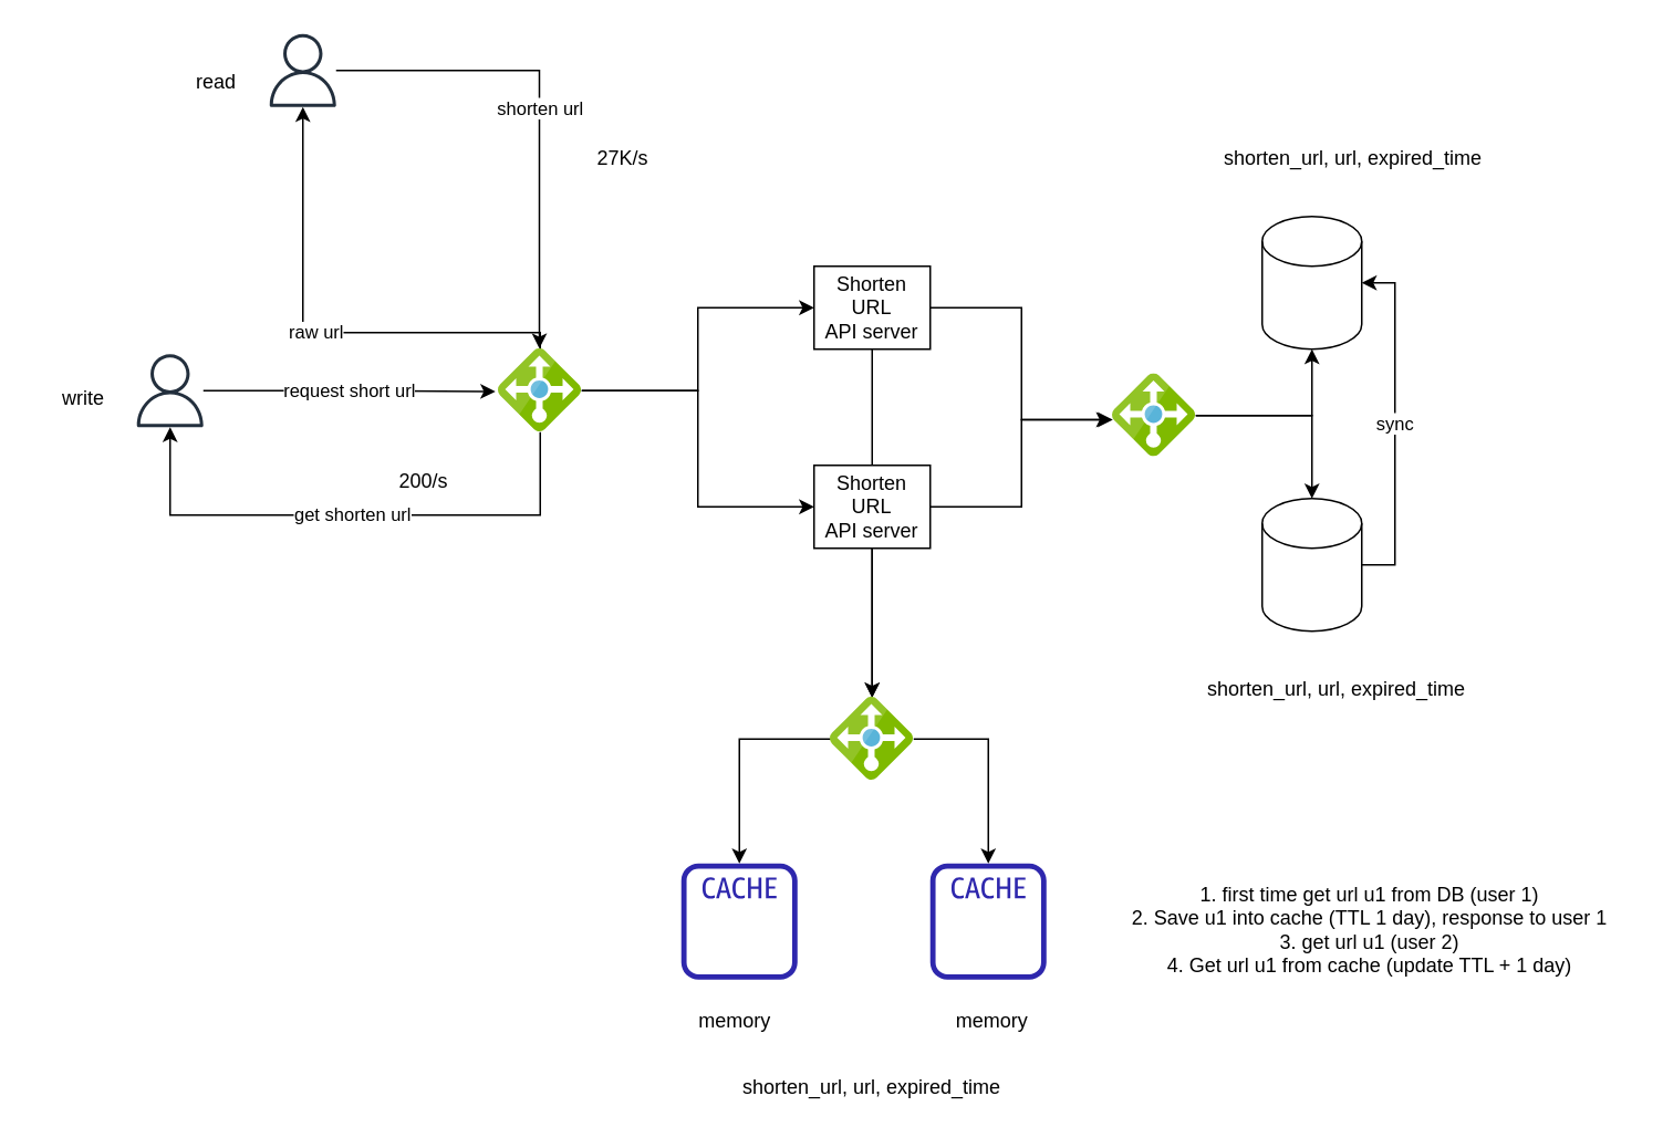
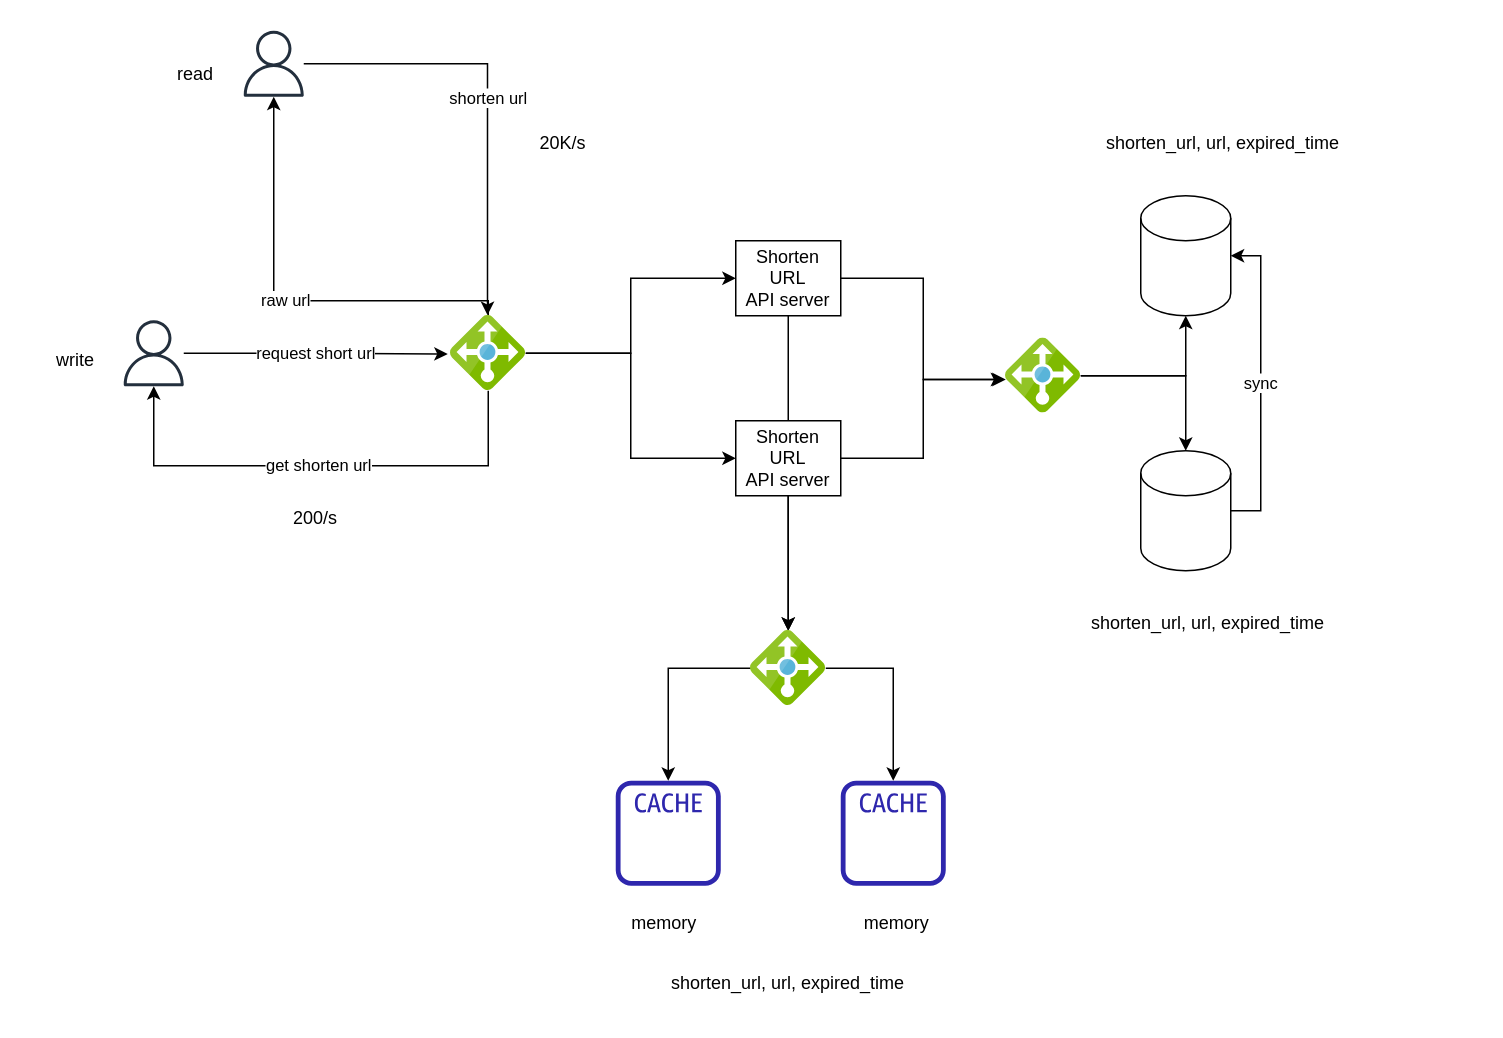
  <mxCell id="0" />
  <mxCell id="1" parent="0" />
  <mxCell id="2" value="" style="shape=cylinder3;whiteSpace=wrap;html=1;boundedLbl=1;backgroundOutline=1;size=15;" vertex="1" parent="1"><mxGeometry x="760" y="130" width="60" height="80" as="geometry" /></mxCell>
  <mxCell id="3" style="edgeStyle=orthogonalEdgeStyle;rounded=0;orthogonalLoop=1;jettySize=auto;html=1;entryX=-0.02;entryY=0.55;entryDx=0;entryDy=0;entryPerimeter=0;" edge="1" parent="1" source="5" target="16"><mxGeometry relative="1" as="geometry" /></mxCell>
  <mxCell id="4" style="edgeStyle=orthogonalEdgeStyle;rounded=0;orthogonalLoop=1;jettySize=auto;html=1;" edge="1" parent="1" source="5" target="29"><mxGeometry relative="1" as="geometry" /></mxCell>
  <mxCell id="5" value="Shorten URL &lt;br&gt;API server" style="rounded=0;whiteSpace=wrap;html=1;" vertex="1" parent="1"><mxGeometry x="490" y="160" width="70" height="50" as="geometry" /></mxCell>
  <mxCell id="6" style="edgeStyle=orthogonalEdgeStyle;rounded=0;orthogonalLoop=1;jettySize=auto;html=1;entryX=0;entryY=0.55;entryDx=0;entryDy=0;entryPerimeter=0;" edge="1" parent="1" source="8" target="16"><mxGeometry relative="1" as="geometry" /></mxCell>
  <mxCell id="7" style="edgeStyle=orthogonalEdgeStyle;rounded=0;orthogonalLoop=1;jettySize=auto;html=1;entryX=0.5;entryY=0;entryDx=0;entryDy=0;entryPerimeter=0;" edge="1" parent="1" source="8" target="29"><mxGeometry relative="1" as="geometry" /></mxCell>
  <mxCell id="8" value="Shorten URL &lt;br&gt;API server" style="rounded=0;whiteSpace=wrap;html=1;" vertex="1" parent="1"><mxGeometry x="490" y="280" width="70" height="50" as="geometry" /></mxCell>
  <mxCell id="9" style="edgeStyle=orthogonalEdgeStyle;rounded=0;orthogonalLoop=1;jettySize=auto;html=1;entryX=0;entryY=0.5;entryDx=0;entryDy=0;" edge="1" parent="1" source="13" target="5"><mxGeometry relative="1" as="geometry" /></mxCell>
  <mxCell id="10" style="edgeStyle=orthogonalEdgeStyle;rounded=0;orthogonalLoop=1;jettySize=auto;html=1;entryX=0;entryY=0.5;entryDx=0;entryDy=0;" edge="1" parent="1" source="13" target="8"><mxGeometry relative="1" as="geometry" /></mxCell>
  <mxCell id="11" value="get shorten url" style="edgeStyle=orthogonalEdgeStyle;rounded=0;orthogonalLoop=1;jettySize=auto;html=1;" edge="1" parent="1" source="13" target="20"><mxGeometry relative="1" as="geometry"><Array as="points"><mxPoint x="325" y="310" /><mxPoint x="102" y="310" /></Array></mxGeometry></mxCell>
  <mxCell id="12" value="raw url" style="edgeStyle=orthogonalEdgeStyle;rounded=0;orthogonalLoop=1;jettySize=auto;html=1;" edge="1" parent="1" source="13" target="22"><mxGeometry relative="1" as="geometry"><Array as="points"><mxPoint x="325" y="200" /><mxPoint x="182" y="200" /></Array></mxGeometry></mxCell>
  <mxCell id="13" value="" style="sketch=0;aspect=fixed;html=1;points=[];align=center;image;fontSize=12;image=img/lib/mscae/Load_Balancer_feature.svg;" vertex="1" parent="1"><mxGeometry x="300" y="210" width="50" height="50" as="geometry" /></mxCell>
  <mxCell id="14" style="edgeStyle=orthogonalEdgeStyle;rounded=0;orthogonalLoop=1;jettySize=auto;html=1;" edge="1" parent="1" source="16" target="2"><mxGeometry relative="1" as="geometry" /></mxCell>
  <mxCell id="15" style="edgeStyle=orthogonalEdgeStyle;rounded=0;orthogonalLoop=1;jettySize=auto;html=1;entryX=0.5;entryY=0;entryDx=0;entryDy=0;entryPerimeter=0;" edge="1" parent="1" source="16" target="18"><mxGeometry relative="1" as="geometry" /></mxCell>
  <mxCell id="16" value="" style="sketch=0;aspect=fixed;html=1;points=[];align=center;image;fontSize=12;image=img/lib/mscae/Load_Balancer_feature.svg;" vertex="1" parent="1"><mxGeometry x="670" y="225" width="50" height="50" as="geometry" /></mxCell>
  <mxCell id="17" value="sync" style="edgeStyle=orthogonalEdgeStyle;rounded=0;orthogonalLoop=1;jettySize=auto;html=1;entryX=1;entryY=0.5;entryDx=0;entryDy=0;entryPerimeter=0;" edge="1" parent="1" source="18" target="2"><mxGeometry relative="1" as="geometry"><Array as="points"><mxPoint x="840" y="340" /><mxPoint x="840" y="170" /></Array></mxGeometry></mxCell>
  <mxCell id="18" value="" style="shape=cylinder3;whiteSpace=wrap;html=1;boundedLbl=1;backgroundOutline=1;size=15;" vertex="1" parent="1"><mxGeometry x="760" y="300" width="60" height="80" as="geometry" /></mxCell>
  <mxCell id="19" value="request short url" style="edgeStyle=orthogonalEdgeStyle;rounded=0;orthogonalLoop=1;jettySize=auto;html=1;entryX=-0.04;entryY=0.51;entryDx=0;entryDy=0;entryPerimeter=0;" edge="1" parent="1" source="20" target="13"><mxGeometry relative="1" as="geometry" /></mxCell>
  <mxCell id="20" value="" style="sketch=0;outlineConnect=0;fontColor=#232F3E;gradientColor=none;fillColor=#232F3D;strokeColor=none;dashed=0;verticalLabelPosition=bottom;verticalAlign=top;align=center;html=1;fontSize=12;fontStyle=0;aspect=fixed;pointerEvents=1;shape=mxgraph.aws4.user;" vertex="1" parent="1"><mxGeometry x="80" y="213" width="44" height="44" as="geometry" /></mxCell>
  <mxCell id="21" value="shorten url" style="edgeStyle=orthogonalEdgeStyle;rounded=0;orthogonalLoop=1;jettySize=auto;html=1;entryX=0.49;entryY=-0.01;entryDx=0;entryDy=0;entryPerimeter=0;" edge="1" parent="1" source="22" target="13"><mxGeometry relative="1" as="geometry" /></mxCell>
  <mxCell id="22" value="" style="sketch=0;outlineConnect=0;fontColor=#232F3E;gradientColor=none;fillColor=#232F3D;strokeColor=none;dashed=0;verticalLabelPosition=bottom;verticalAlign=top;align=center;html=1;fontSize=12;fontStyle=0;aspect=fixed;pointerEvents=1;shape=mxgraph.aws4.user;" vertex="1" parent="1"><mxGeometry x="160" y="20" width="44" height="44" as="geometry" /></mxCell>
- <mxCell id="23" value="27K/s" style="text;html=1;strokeColor=none;fillColor=none;align=center;verticalAlign=middle;whiteSpace=wrap;rounded=0;" vertex="1" parent="1"><mxGeometry x="345" y="80" width="60" height="30" as="geometry" /></mxCell>
- <mxCell id="24" value="200/s" style="text;html=1;strokeColor=none;fillColor=none;align=center;verticalAlign=middle;whiteSpace=wrap;rounded=0;" vertex="1" parent="1"><mxGeometry x="225" y="275" width="60" height="30" as="geometry" /></mxCell>
+ <mxCell id="23" value="20K/s" style="text;html=1;strokeColor=none;fillColor=none;align=center;verticalAlign=middle;whiteSpace=wrap;rounded=0;" vertex="1" parent="1"><mxGeometry x="345" y="80" width="60" height="30" as="geometry" /></mxCell>
+ <mxCell id="24" value="200/s" style="text;html=1;strokeColor=none;fillColor=none;align=center;verticalAlign=middle;whiteSpace=wrap;rounded=0;" vertex="1" parent="1"><mxGeometry x="180" y="330" width="60" height="30" as="geometry" /></mxCell>
  <mxCell id="25" value="" style="sketch=0;outlineConnect=0;fontColor=#232F3E;gradientColor=none;fillColor=#2E27AD;strokeColor=none;dashed=0;verticalLabelPosition=bottom;verticalAlign=top;align=center;html=1;fontSize=12;fontStyle=0;aspect=fixed;pointerEvents=1;shape=mxgraph.aws4.cache_node;" vertex="1" parent="1"><mxGeometry x="410" y="520" width="70" height="70" as="geometry" /></mxCell>
  <mxCell id="26" value="" style="sketch=0;outlineConnect=0;fontColor=#232F3E;gradientColor=none;fillColor=#2E27AD;strokeColor=none;dashed=0;verticalLabelPosition=bottom;verticalAlign=top;align=center;html=1;fontSize=12;fontStyle=0;aspect=fixed;pointerEvents=1;shape=mxgraph.aws4.cache_node;" vertex="1" parent="1"><mxGeometry x="560" y="520" width="70" height="70" as="geometry" /></mxCell>
  <mxCell id="27" style="edgeStyle=orthogonalEdgeStyle;rounded=0;orthogonalLoop=1;jettySize=auto;html=1;" edge="1" parent="1" source="29" target="25"><mxGeometry relative="1" as="geometry" /></mxCell>
  <mxCell id="28" style="edgeStyle=orthogonalEdgeStyle;rounded=0;orthogonalLoop=1;jettySize=auto;html=1;" edge="1" parent="1" source="29" target="26"><mxGeometry relative="1" as="geometry" /></mxCell>
  <mxCell id="29" value="" style="sketch=0;aspect=fixed;html=1;points=[];align=center;image;fontSize=12;image=img/lib/mscae/Load_Balancer_feature.svg;" vertex="1" parent="1"><mxGeometry x="500" y="420" width="50" height="50" as="geometry" /></mxCell>
  <mxCell id="30" value="memory" style="text;html=1;strokeColor=none;fillColor=none;align=center;verticalAlign=middle;whiteSpace=wrap;rounded=0;" vertex="1" parent="1"><mxGeometry x="410" y="600" width="65" height="30" as="geometry" /></mxCell>
  <mxCell id="31" value="memory" style="text;html=1;strokeColor=none;fillColor=none;align=center;verticalAlign=middle;whiteSpace=wrap;rounded=0;" vertex="1" parent="1"><mxGeometry x="565" y="600" width="65" height="30" as="geometry" /></mxCell>
  <mxCell id="32" value="shorten_url, url, expired_time" style="text;html=1;strokeColor=none;fillColor=none;align=center;verticalAlign=middle;whiteSpace=wrap;rounded=0;" vertex="1" parent="1"><mxGeometry x="710" y="80" width="210" height="30" as="geometry" /></mxCell>
  <mxCell id="33" value="shorten_url, url, expired_time" style="text;html=1;strokeColor=none;fillColor=none;align=center;verticalAlign=middle;whiteSpace=wrap;rounded=0;" vertex="1" parent="1"><mxGeometry x="700" y="400" width="210" height="30" as="geometry" /></mxCell>
  <mxCell id="34" value="shorten_url, url, expired_time" style="text;html=1;strokeColor=none;fillColor=none;align=center;verticalAlign=middle;whiteSpace=wrap;rounded=0;" vertex="1" parent="1"><mxGeometry x="420" y="640" width="210" height="30" as="geometry" /></mxCell>
  <mxCell id="35" value="read" style="text;html=1;strokeColor=none;fillColor=none;align=center;verticalAlign=middle;whiteSpace=wrap;rounded=0;" vertex="1" parent="1"><mxGeometry x="100" y="34" width="60" height="30" as="geometry" /></mxCell>
  <mxCell id="36" value="write" style="text;html=1;strokeColor=none;fillColor=none;align=center;verticalAlign=middle;whiteSpace=wrap;rounded=0;" vertex="1" parent="1"><mxGeometry x="20" y="225" width="60" height="30" as="geometry" /></mxCell>
- <mxCell id="37" value="1. first time get url u1 from DB (user 1)&lt;br&gt;2. Save u1 into cache (TTL 1 day), response to user 1&lt;br&gt;3. get url u1 (user 2)&lt;br&gt;4. Get url u1 from cache (update TTL + 1 day)" style="text;html=1;strokeColor=none;fillColor=none;align=center;verticalAlign=middle;whiteSpace=wrap;rounded=0;" vertex="1" parent="1"><mxGeometry x="670" y="520" width="310" height="80" as="geometry" /></mxCell>
